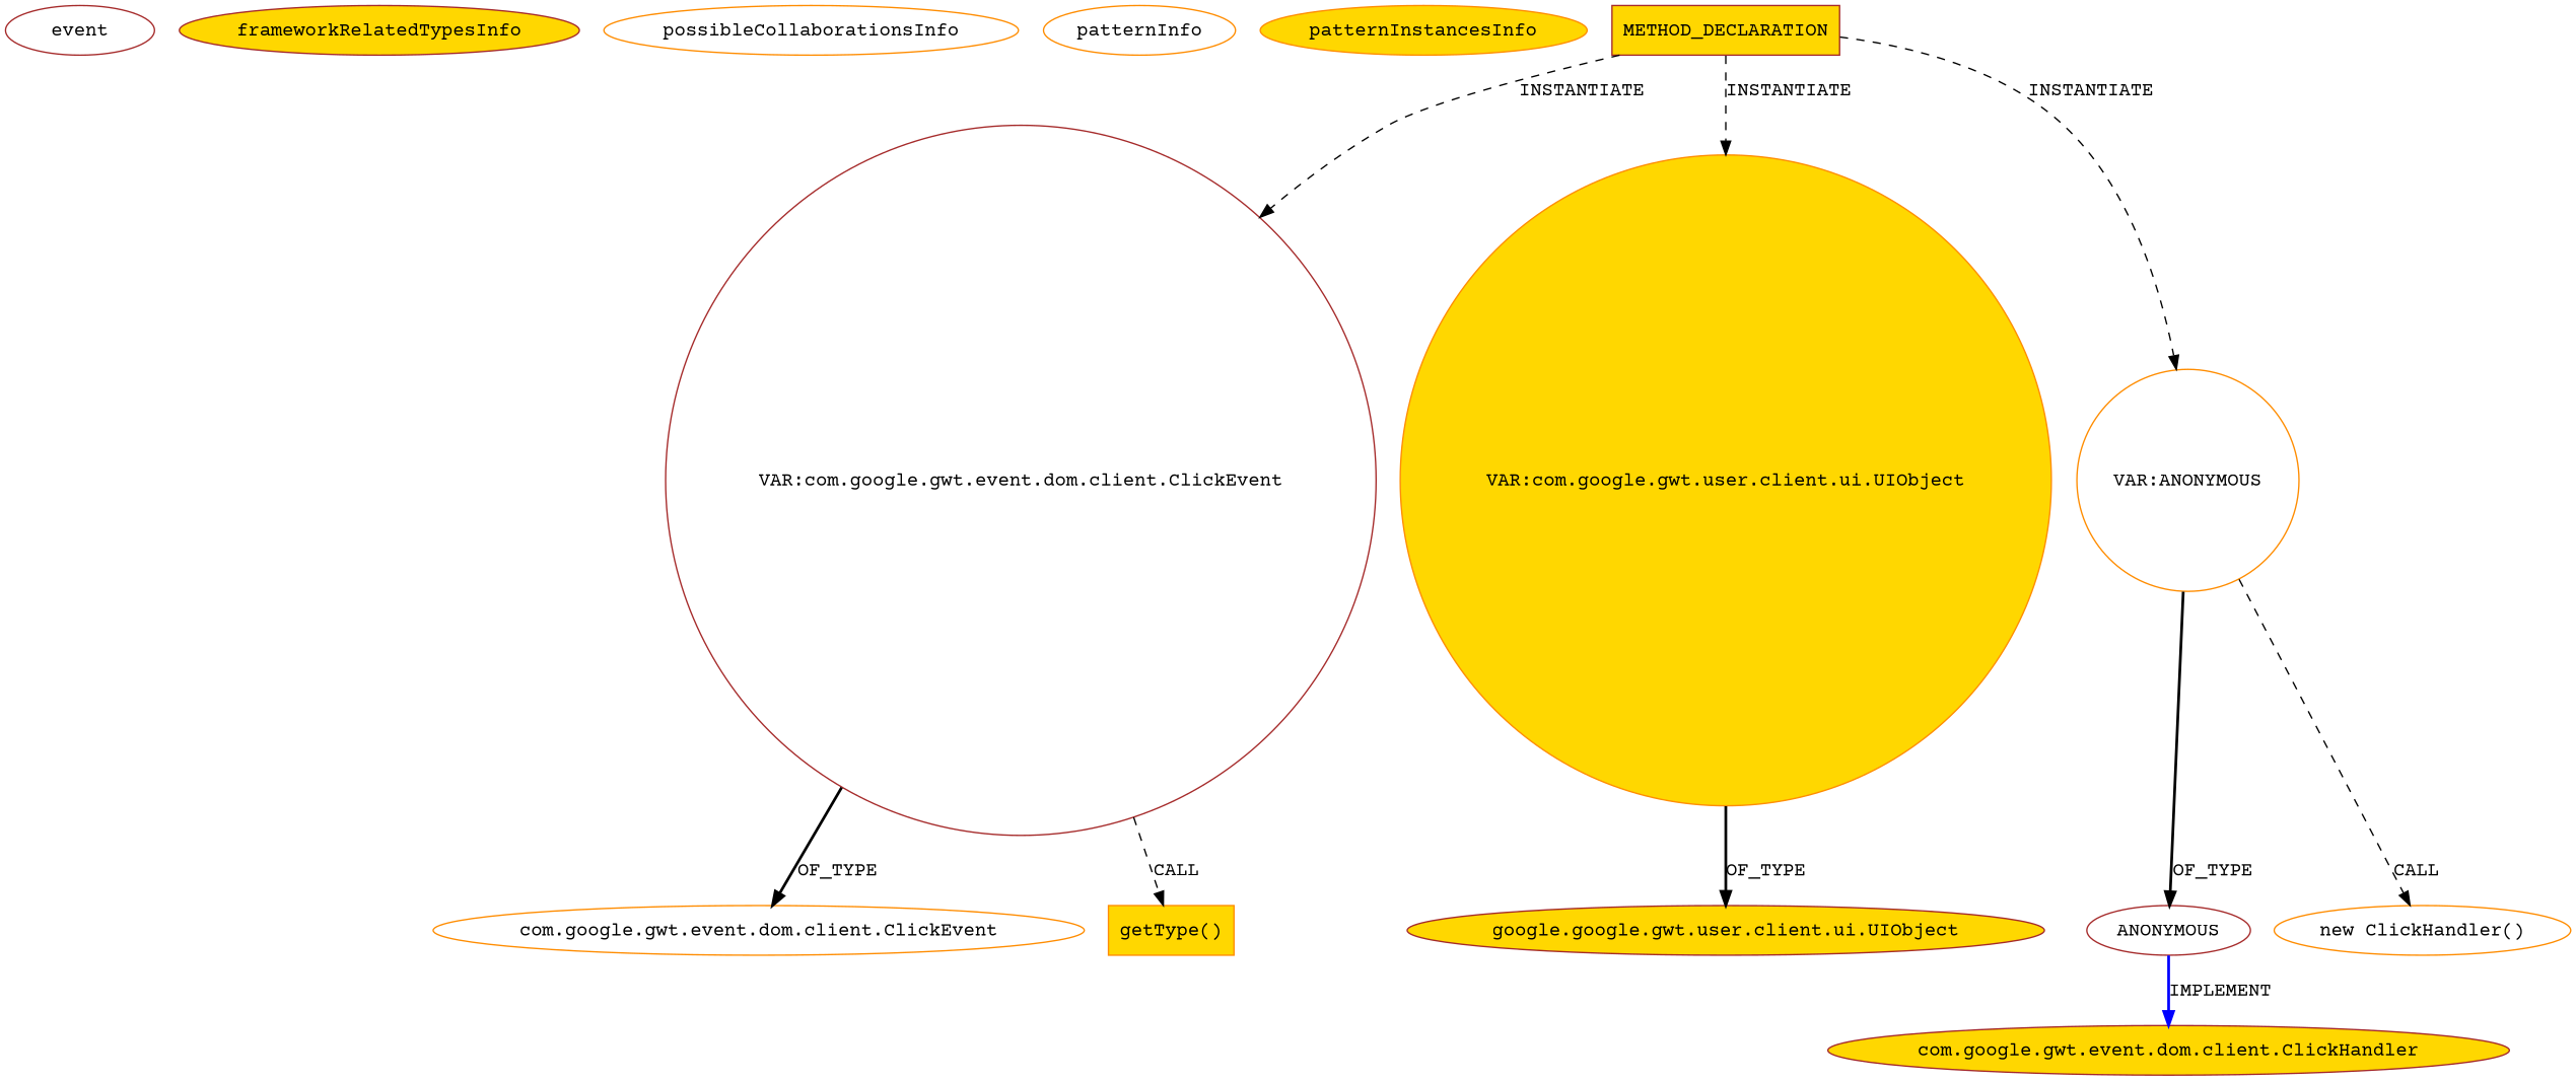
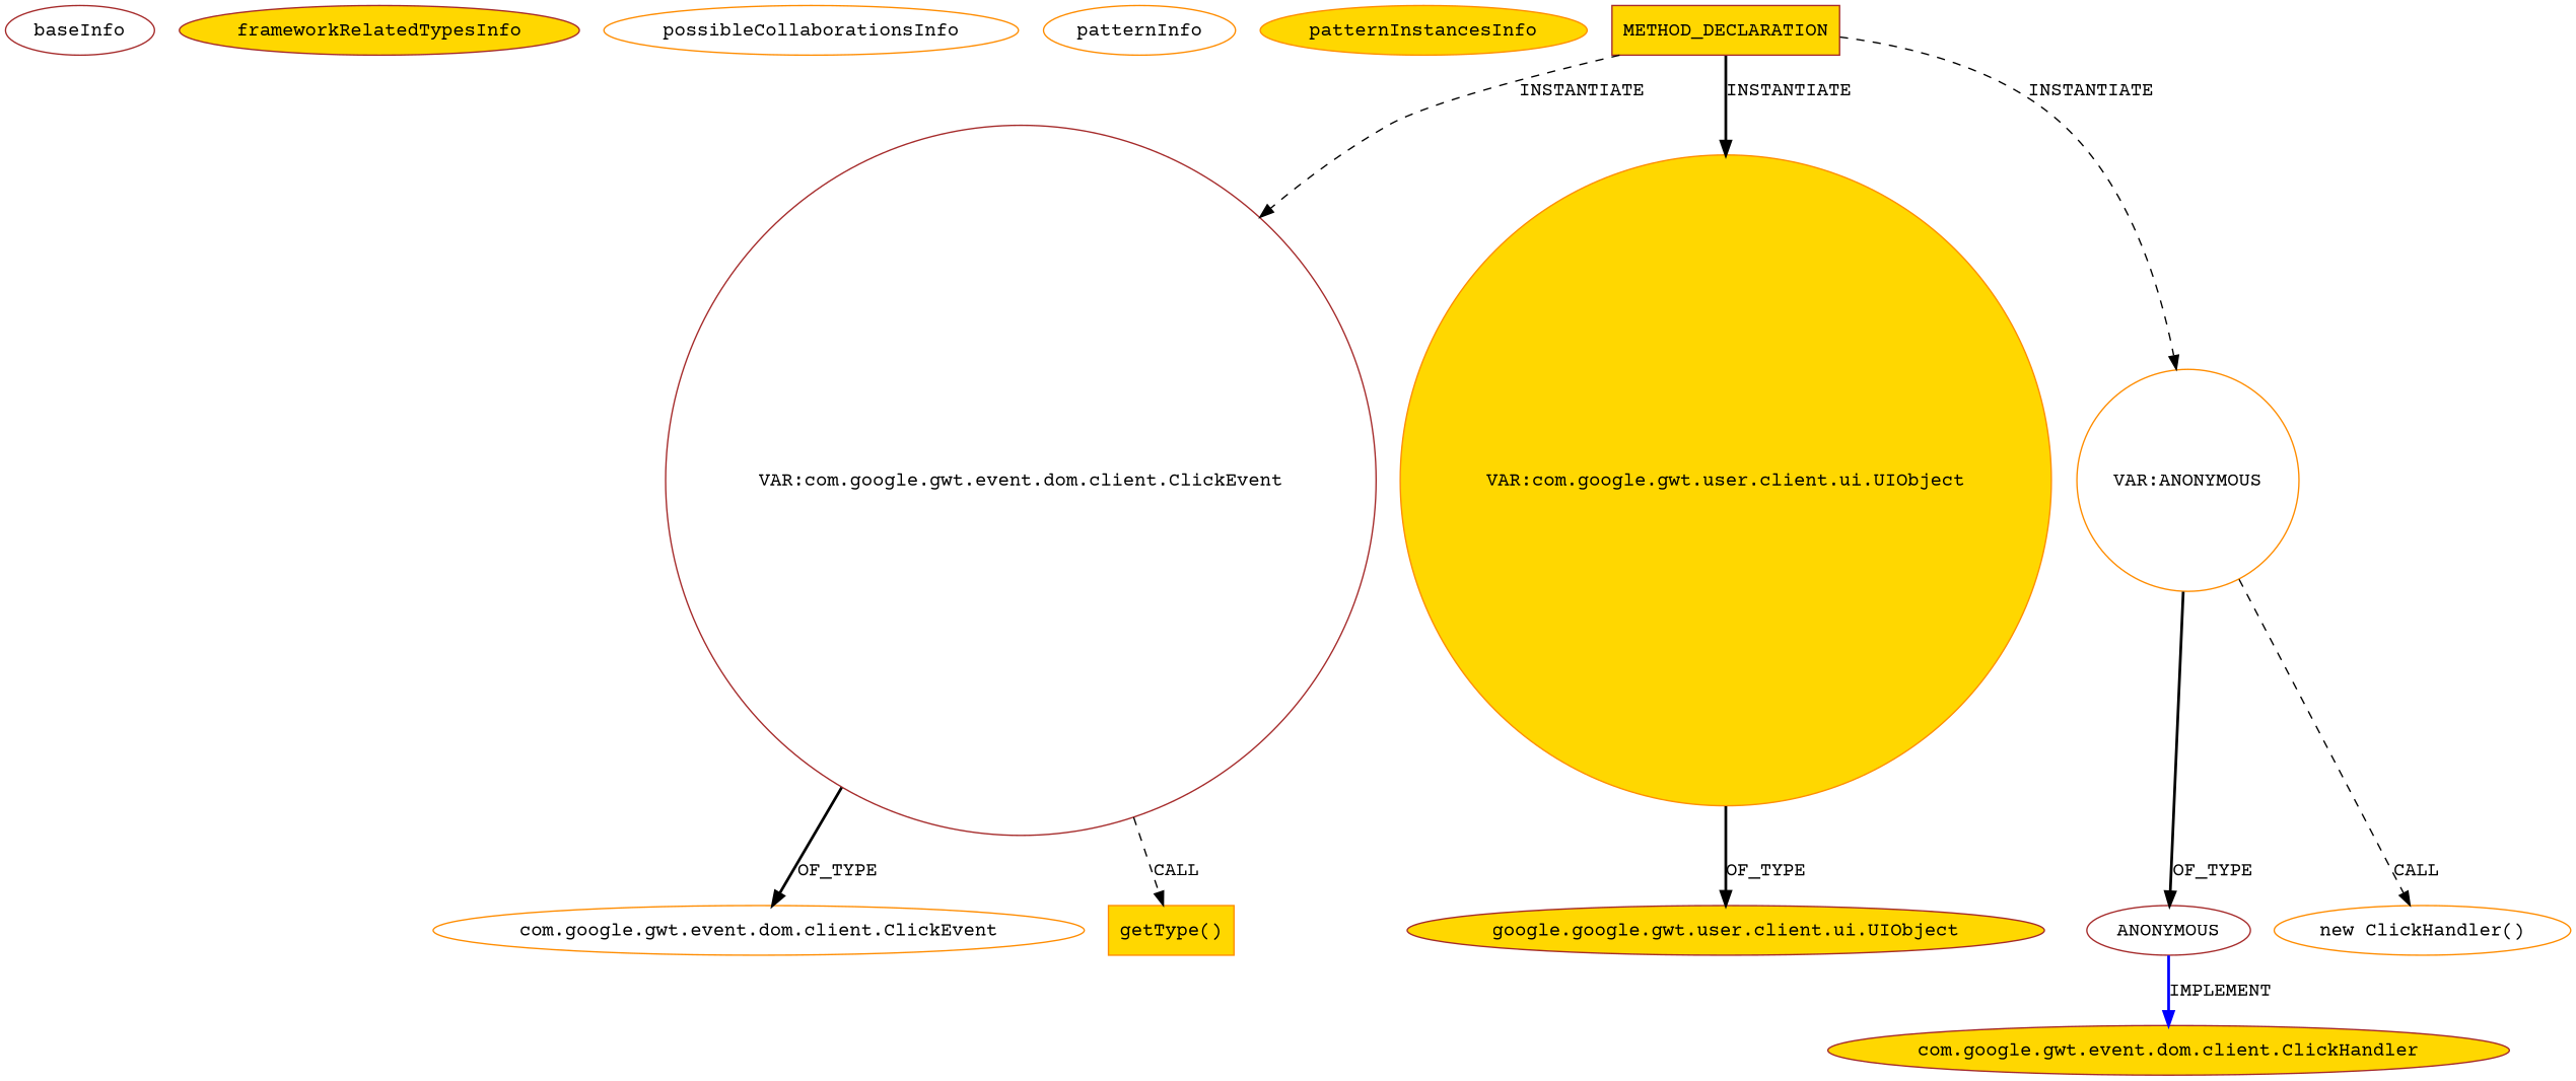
  digraph {
    fontname="Courier Prime"
    node [color=darkorange fillcolor=white fontname="Courier Prime" style=filled isFrameworkType=false]
    edge [fontname="Courier Prime" style=dashed]
-   baseInfo [category=pattern color=brown graphId=60 isAnonymous=false possibleRelation=false label=event isFrameworkType=""]
+   baseInfo [category=pattern color=brown graphId=60 isAnonymous=false possibleRelation=false isFrameworkType=""]
    frameworkRelatedTypesInfo [color=brown fillcolor=gold isFrameworkType=""]
    possibleCollaborationsInfo [isFrameworkType=""]
    patternInfo [frequency=2.0 patternRootClient=null isFrameworkType=""]
    patternInstancesInfo [0="luxferrari-AlgebrApp~/luxferrari-AlgebrApp/AlgebrApp-master/AlgebrApp/src/org/luxferrari/algebrapp/client/AlgebrApp.java~void onModuleLoad()~3670" 1="cbopp-gwt-taglist~/cbopp-gwt-taglist/gwt-taglist-master/src/main/java/com/virilis_software/gwt/taglist/client/comp/tag/TagView.java~TagView~1029" fillcolor=gold isFrameworkType=""]
    n6 [label="com.google.gwt.event.dom.client.ClickEvent" vertexType=FRAMEWORK_CLASS_TYPE]
    n7 [color=brown label="VAR:com.google.gwt.event.dom.client.ClickEvent" shape=circle vertexType=VARIABLE_EXPRESION]
    n8 [fillcolor=gold label="getType()" shape=box vertexType=INSIDE_CALL]
    n9 [color=brown fillcolor=gold label=METHOD_DECLARATION shape=box vertexType=CLIENT_METHOD_DECLARATION]
    n10 [fillcolor=gold label="VAR:com.google.gwt.user.client.ui.UIObject" shape=circle vertexType=VARIABLE_EXPRESION]
    n11 [label="VAR:ANONYMOUS" shape=circle vertexType=VARIABLE_EXPRESION]
    n12 [color=brown fillcolor=gold label="google.google.gwt.user.client.ui.UIObject" vertexType=FRAMEWORK_CLASS_TYPE]
    n13 [color=brown label=ANONYMOUS vertexType=REFERENCE_ANONYMOUS_DECLARATION]
    n14 [label="new ClickHandler()" vertexType=CONSTRUCTOR_CALL]
    n15 [color=brown fillcolor=gold label="com.google.gwt.event.dom.client.ClickHandler" vertexType=FRAMEWORK_INTERFACE_TYPE]
    n7 -> n6 [label=OF_TYPE style=bold]
    n7 -> n8 [label=CALL]
    n9 -> n7 [label=INSTANTIATE]
-   n9 -> n10 [label=INSTANTIATE]
+   n9 -> n10 [label=INSTANTIATE style=bold]
    n9 -> n11 [label=INSTANTIATE]
    n10 -> n12 [label=OF_TYPE style=bold]
    n11 -> n13 [label=OF_TYPE style=bold]
    n11 -> n14 [label=CALL]
    n13 -> n15 [color=blue label=IMPLEMENT style=bold]
  }
